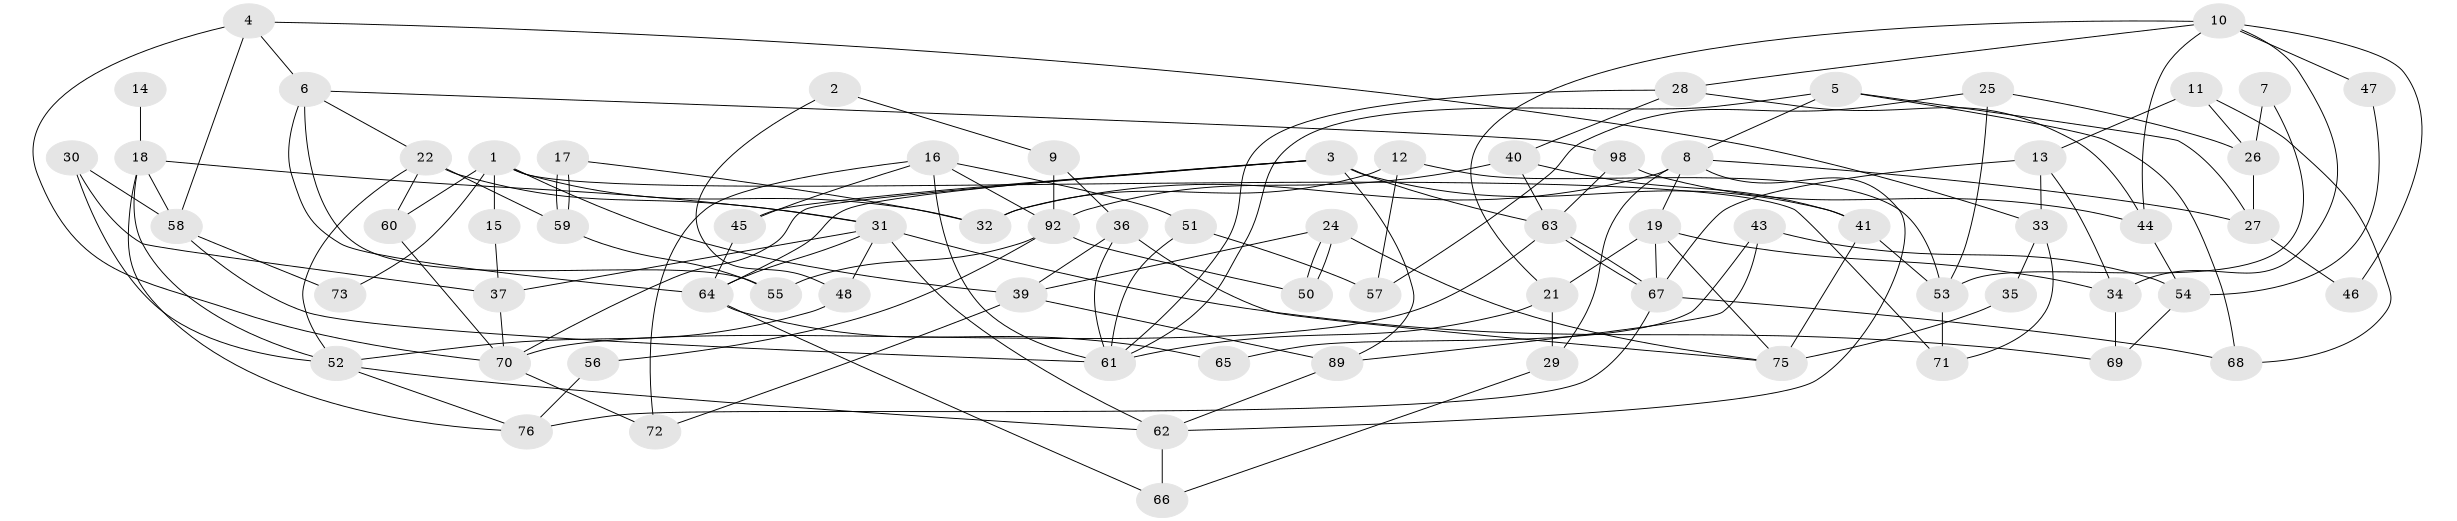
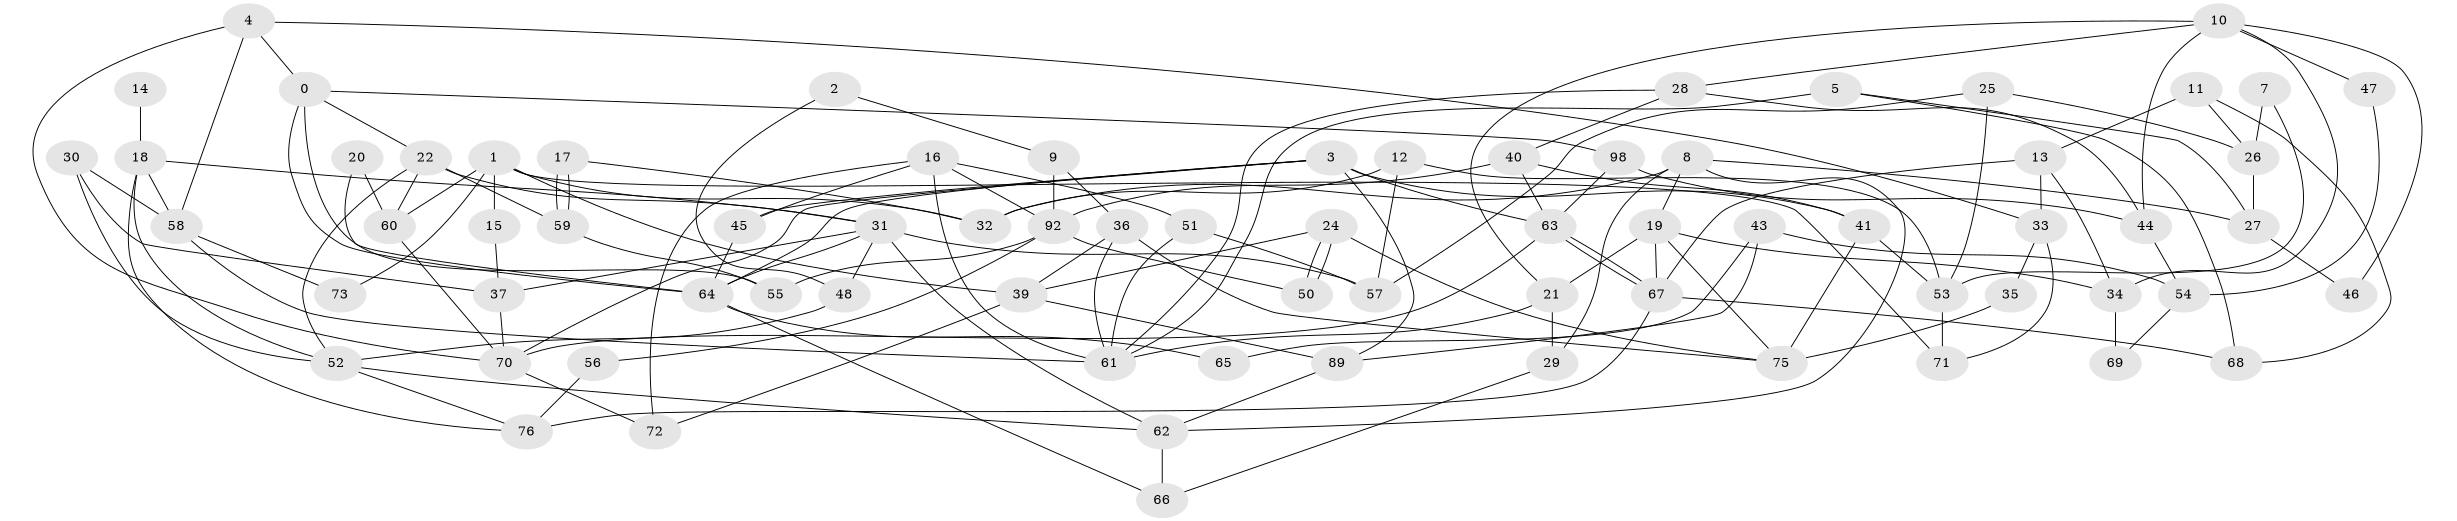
  graph {
    node [color=gray90 style=filled]
    1
    15
    32
    39
    60
    71
    73
    37
    n9 [label=89]
    72
    70
    2
    9
    48
    36
    n16 [label=92]
    52
    3
    41
    45
    63
    64
    53
    75
    62
    67
    66
    65
    4
-   6
+   6 [label=0]
    33
    58
    22
    n34 [label=98]
    55
    35
    61
    5
    8
    27
    68
    19
    29
    46
    59
    31
    44
    7
    26
    21
    34
    50
    56
    10
    28
    47
    40
    69
    54
    11
    13
    12
    57
    76
    14
    18
    16
    51
    17
+   20
    25
    24
    30
    43
    1 -- 15
    1 -- 32
    1 -- 39
    1 -- 60
    1 -- 71
    1 -- 73
    15 -- 37
    39 -- n9
    39 -- 72
    60 -- 70
    37 -- 70
    n9 -- 62
    70 -- 72
    2 -- 9
    2 -- 48
    9 -- 36
    9 -- n16
    48 -- 52
    36 -- 39
    36 -- 75
    36 -- 61
    n16 -- 55
    n16 -- 50
    n16 -- 56
    52 -- 62
    52 -- 76
    3 -- n9
    3 -- 70
    3 -- 41
    3 -- 45
    3 -- 63
    3 -- 64
    41 -- 53
    41 -- 75
    45 -- 64
    63 -- 70
    63 -- 67
    63 -- 67
    64 -- 66
    64 -- 65
    53 -- 71
    62 -- 66
    67 -- 68
    67 -- 76
    4 -- 70
    4 -- 6
    4 -- 33
    4 -- 58
    6 -- 64
    6 -- 22
    6 -- n34
    6 -- 55
    33 -- 71
    33 -- 35
    58 -- 73
    58 -- 61
    22 -- 60
    22 -- 52
    22 -- 59
    22 -- 31
    n34 -- 63
    n34 -- 44
    35 -- 75
    5 -- 61
-   5 -- 8
    5 -- 27
    5 -- 68
    8 -- 32
    8 -- 62
    8 -- 27
    8 -- 19
    8 -- 29
    27 -- 46
    19 -- 75
    19 -- 67
    19 -- 21
    19 -- 34
    29 -- 66
    59 -- 55
    31 -- 37
    31 -- 48
    31 -- 64
    31 -- 62
-   31 -- 69
+   31 -- 57
    44 -- 54
    7 -- 53
    7 -- 26
    26 -- 27
    21 -- 61
    21 -- 29
    34 -- 69
    56 -- 76
    10 -- 46
    10 -- 44
    10 -- 21
    10 -- 34
    10 -- 28
    10 -- 47
    28 -- 61
    28 -- 44
    28 -- 40
    47 -- 54
    40 -- n16
    40 -- 41
    40 -- 63
    54 -- 69
    11 -- 68
    11 -- 26
    11 -- 13
    13 -- 67
    13 -- 33
    13 -- 34
    12 -- 32
    12 -- 53
    12 -- 57
    14 -- 18
    18 -- 52
    18 -- 58
    18 -- 31
    18 -- 76
    16 -- 72
    16 -- n16
    16 -- 45
    16 -- 61
    16 -- 51
    51 -- 61
    51 -- 57
    17 -- 32
    17 -- 59
    17 -- 59
+   20 -- 60
+   20 -- 64
    25 -- 53
    25 -- 26
    25 -- 57
    24 -- 39
    24 -- 75
    24 -- 50
    24 -- 50
    30 -- 37
    30 -- 52
    30 -- 58
    43 -- n9
    43 -- 65
    43 -- 54
  }
